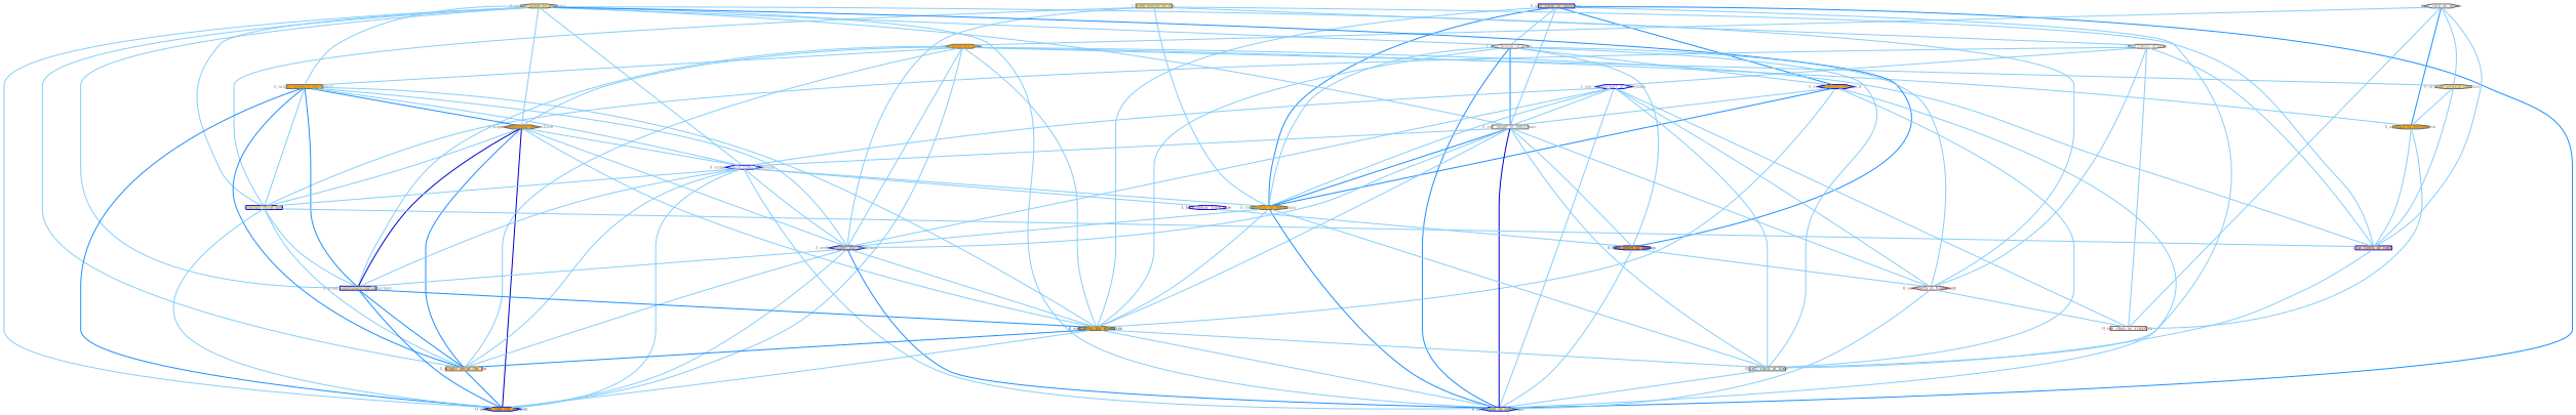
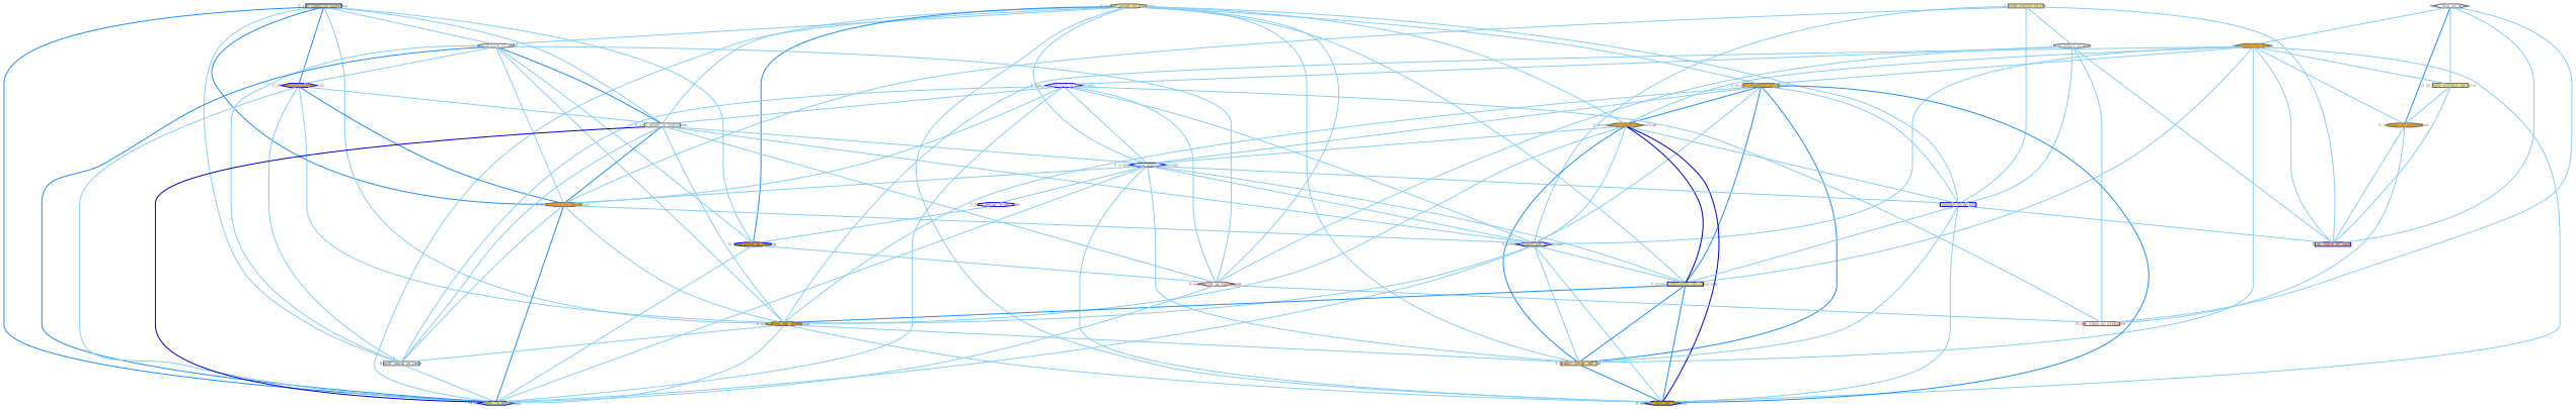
  graph {
    node [color=gray40 fillcolor=khaki fixedsize=true fontcolor="#8b7d6b" fontsize=4 shape=note style=filled]
    edge [color="#87cefa" w=1]
    "0_sell_them_to_landscap " [color=blue height=.06 width=.5]
    "1_seek_servic_of_the " [height=.06 width=.5]
    "0_us_chip_as_brain " [fillcolor=white height=.06 shape=hexagon width=.5]
    "0_us_term_for_train " [fillcolor=orange height=.06 shape=hexagon width=.5]
    "0_acquir_asset_in_transact " [height=.06 shape=octagon width=.5]
    "1_sell_billion_in_asset " [fillcolor=white height=.06 shape=octagon width=.5]
    "1_see_effect_of_eros " [fillcolor=white height=.06 shape=octagon width=.5]
    "0_sell_shipyard_to_outsid " [color=blue fillcolor=orange height=.06 shape=hexagon width=.5]
    "0_acquir_properti_for_resort " [fillcolor=orange height=.06 width=.5]
-   "0_us_logo_without_permiss " [height=.06 shape=octagon width=.5]
+   "0_us_logo_without_permiss " [height=.06 width=.5]
    "1_see_counterpart_at_entitynam " [color=blue fillcolor=white height=.06 shape=hexagon width=.5]
    "0_acquir_entitynam_for_million " [fillcolor=orange height=.06 shape=hexagon width=.5]
    "0_sell_panel_in_entitynam " [fillcolor=white height=.06 width=.5]
    "0_acquir_share_from_entitynam " [color=blue fillcolor=white height=.06 shape=hexagon width=.5]
    "1_acquir_%_of_unit " [color=blue height=.06 width=.5]
    "0_us_rate_as_instrument " [fillcolor=orange height=.06 shape=octagon width=.5]
    "0_sell_servic_to_entitynam " [fillcolor=orange height=.06 shape=octagon width=.5]
    "0_seek_collater_for_entitynam " [color=blue height=.06 shape=hexagon width=.5]
    "0_acquir_entitynam_for_othernum " [color=blue height=.06 width=.5]
    "1_acquir_secur_for_an " [fontcolor="#b22222" height=.06 width=.5]
    "1_us_stock_of_capit " [color=blue fontcolor="#b22222" height=.06 width=.5]
    "1_hold_dollar_from_sale " [color=blue fillcolor=white fontcolor="#b22222" height=.06 shape=octagon width=.5]
    "0_see_anyth_in_fundament " [fillcolor=white fontcolor="#b22222" height=.06 shape=hexagon width=.5]
    "0_see_shop_as_symptom " [fillcolor=white fontcolor="#b22222" height=.06 width=.5]
    "0_sell_divis_for_othernum " [fillcolor=orange fontcolor="#2f4f4f" height=.06 shape=octagon width=.5]
    "0_sell_stock_at_time " [fillcolor=white fontcolor="#2f4f4f" height=.06 width=.5]
    "0_sell_them_in_entitynam " [color=blue fontcolor="#2f4f4f" height=.06 shape=hexagon width=.5]
    "0_acquir_unit_for_million " [color=blue fillcolor=orange fontcolor="#2f4f4f" height=.06 shape=hexagon width=.5]
    "0_hold_asset_in_anticip " [color=blue fillcolor=orange fontcolor="#2f4f4f" height=.06 shape=octagon width=.5]
    subgraph sub_1 {
      "0_sell_them_to_landscap "
      "1_seek_servic_of_the "
      "0_us_chip_as_brain "
      "0_us_term_for_train "
      "0_acquir_asset_in_transact "
      "1_sell_billion_in_asset "
      "1_see_effect_of_eros "
      "0_sell_shipyard_to_outsid "
      "0_acquir_properti_for_resort "
      "0_us_logo_without_permiss "
      "1_see_counterpart_at_entitynam "
      "0_acquir_entitynam_for_million "
      "0_sell_panel_in_entitynam "
      "0_acquir_share_from_entitynam "
      "1_acquir_%_of_unit "
      "0_us_rate_as_instrument "
      "0_sell_servic_to_entitynam "
      "0_seek_collater_for_entitynam "
      "0_acquir_entitynam_for_othernum "
    }
    subgraph sub_2 {
      "1_acquir_secur_for_an "
      "1_us_stock_of_capit "
      "1_hold_dollar_from_sale "
      "0_see_anyth_in_fundament "
      "0_see_shop_as_symptom "
    }
    "0_sell_them_to_landscap " -- "1_sell_billion_in_asset "
    "0_sell_them_to_landscap " -- "0_sell_shipyard_to_outsid " [color="#1e90ff" w=2]
    "0_sell_them_to_landscap " -- "0_sell_panel_in_entitynam "
    "0_sell_them_to_landscap " -- "0_sell_servic_to_entitynam " [color="#1e90ff" w=2]
    "0_sell_them_to_landscap " -- "0_sell_divis_for_othernum "
    "0_sell_them_to_landscap " -- "0_sell_stock_at_time "
    "0_sell_them_to_landscap " -- "0_sell_them_in_entitynam " [color="#1e90ff" w=2]
    "1_seek_servic_of_the " -- "1_see_effect_of_eros "
    "1_seek_servic_of_the " -- "1_acquir_%_of_unit "
    "1_seek_servic_of_the " -- "0_sell_servic_to_entitynam "
    "1_seek_servic_of_the " -- "0_seek_collater_for_entitynam "
    "1_seek_servic_of_the " -- "1_us_stock_of_capit "
    "0_us_chip_as_brain " -- "0_us_term_for_train "
    "0_us_chip_as_brain " -- "0_us_logo_without_permiss "
    "0_us_chip_as_brain " -- "0_us_rate_as_instrument " [color="#1e90ff" w=2]
    "0_us_chip_as_brain " -- "1_us_stock_of_capit "
    "0_us_chip_as_brain " -- "0_see_shop_as_symptom "
    "0_us_term_for_train " -- "0_acquir_properti_for_resort "
    "0_us_term_for_train " -- "0_us_logo_without_permiss "
    "0_us_term_for_train " -- "0_acquir_entitynam_for_million "
    "0_us_term_for_train " -- "0_us_rate_as_instrument "
    "0_us_term_for_train " -- "0_seek_collater_for_entitynam "
    "0_us_term_for_train " -- "0_acquir_entitynam_for_othernum "
    "0_us_term_for_train " -- "1_acquir_secur_for_an "
    "0_us_term_for_train " -- "1_us_stock_of_capit "
    "0_us_term_for_train " -- "0_sell_divis_for_othernum "
    "0_us_term_for_train " -- "0_acquir_unit_for_million "
    "0_acquir_asset_in_transact " -- "1_sell_billion_in_asset "
    "0_acquir_asset_in_transact " -- "0_acquir_properti_for_resort "
    "0_acquir_asset_in_transact " -- "0_acquir_entitynam_for_million "
    "0_acquir_asset_in_transact " -- "0_sell_panel_in_entitynam "
    "0_acquir_asset_in_transact " -- "0_acquir_share_from_entitynam "
    "0_acquir_asset_in_transact " -- "1_acquir_%_of_unit "
    "0_acquir_asset_in_transact " -- "0_acquir_entitynam_for_othernum "
    "0_acquir_asset_in_transact " -- "1_acquir_secur_for_an "
    "0_acquir_asset_in_transact " -- "0_see_anyth_in_fundament "
    "0_acquir_asset_in_transact " -- "0_sell_them_in_entitynam "
    "0_acquir_asset_in_transact " -- "0_acquir_unit_for_million "
    "0_acquir_asset_in_transact " -- "0_hold_asset_in_anticip " [color="#1e90ff" w=2]
    "1_sell_billion_in_asset " -- "0_sell_shipyard_to_outsid "
    "1_sell_billion_in_asset " -- "0_sell_panel_in_entitynam " [color="#1e90ff" w=2]
    "1_sell_billion_in_asset " -- "0_sell_servic_to_entitynam "
    "1_sell_billion_in_asset " -- "0_see_anyth_in_fundament "
    "1_sell_billion_in_asset " -- "0_sell_divis_for_othernum "
    "1_sell_billion_in_asset " -- "0_sell_stock_at_time "
    "1_sell_billion_in_asset " -- "0_sell_them_in_entitynam " [color="#1e90ff" w=2]
    "1_sell_billion_in_asset " -- "0_hold_asset_in_anticip "
    "1_see_effect_of_eros " -- "1_see_counterpart_at_entitynam "
    "1_see_effect_of_eros " -- "1_acquir_%_of_unit "
    "1_see_effect_of_eros " -- "1_us_stock_of_capit "
    "1_see_effect_of_eros " -- "0_see_anyth_in_fundament "
    "1_see_effect_of_eros " -- "0_see_shop_as_symptom "
    "0_sell_shipyard_to_outsid " -- "0_sell_panel_in_entitynam "
    "0_sell_shipyard_to_outsid " -- "0_sell_servic_to_entitynam " [color="#1e90ff" w=2]
    "0_sell_shipyard_to_outsid " -- "0_sell_divis_for_othernum "
    "0_sell_shipyard_to_outsid " -- "0_sell_stock_at_time "
    "0_sell_shipyard_to_outsid " -- "0_sell_them_in_entitynam "
    "0_acquir_properti_for_resort " -- "0_acquir_entitynam_for_million " [color="#1e90ff" w=2]
    "0_acquir_properti_for_resort " -- "0_acquir_share_from_entitynam "
    "0_acquir_properti_for_resort " -- "1_acquir_%_of_unit "
    "0_acquir_properti_for_resort " -- "0_seek_collater_for_entitynam "
    "0_acquir_properti_for_resort " -- "0_acquir_entitynam_for_othernum " [color="#1e90ff" w=2]
    "0_acquir_properti_for_resort " -- "1_acquir_secur_for_an " [color="#1e90ff" w=2]
    "0_acquir_properti_for_resort " -- "0_sell_divis_for_othernum "
    "0_acquir_properti_for_resort " -- "0_acquir_unit_for_million " [color="#1e90ff" w=2]
    "0_us_logo_without_permiss " -- "0_us_rate_as_instrument "
    "0_us_logo_without_permiss " -- "1_us_stock_of_capit "
    "1_see_counterpart_at_entitynam " -- "0_sell_panel_in_entitynam "
    "1_see_counterpart_at_entitynam " -- "0_acquir_share_from_entitynam "
    "1_see_counterpart_at_entitynam " -- "0_sell_servic_to_entitynam "
    "1_see_counterpart_at_entitynam " -- "0_seek_collater_for_entitynam "
    "1_see_counterpart_at_entitynam " -- "0_see_anyth_in_fundament "
    "1_see_counterpart_at_entitynam " -- "0_see_shop_as_symptom "
    "1_see_counterpart_at_entitynam " -- "0_sell_stock_at_time "
    "1_see_counterpart_at_entitynam " -- "0_sell_them_in_entitynam "
    "0_acquir_entitynam_for_million " -- "0_acquir_share_from_entitynam "
    "0_acquir_entitynam_for_million " -- "1_acquir_%_of_unit "
    "0_acquir_entitynam_for_million " -- "0_seek_collater_for_entitynam "
    "0_acquir_entitynam_for_million " -- "0_acquir_entitynam_for_othernum " [color="#0000cd" w=3]
    "0_acquir_entitynam_for_million " -- "1_acquir_secur_for_an " [color="#1e90ff" w=2]
    "0_acquir_entitynam_for_million " -- "0_sell_divis_for_othernum "
    "0_acquir_entitynam_for_million " -- "0_acquir_unit_for_million " [color="#0000cd" w=3]
    "0_sell_panel_in_entitynam " -- "0_acquir_share_from_entitynam "
    "0_sell_panel_in_entitynam " -- "0_sell_servic_to_entitynam " [color="#1e90ff" w=2]
    "0_sell_panel_in_entitynam " -- "0_seek_collater_for_entitynam "
    "0_sell_panel_in_entitynam " -- "0_see_anyth_in_fundament "
    "0_sell_panel_in_entitynam " -- "0_sell_divis_for_othernum "
    "0_sell_panel_in_entitynam " -- "0_sell_stock_at_time "
    "0_sell_panel_in_entitynam " -- "0_sell_them_in_entitynam " [color="#0000cd" w=3]
-   "0_sell_panel_in_entitynam " -- "0_hold_asset_in_anticip "
+   "0_sell_them_to_landscap " -- "0_hold_asset_in_anticip "
    "0_acquir_share_from_entitynam " -- "1_acquir_%_of_unit "
    "0_acquir_share_from_entitynam " -- "0_sell_servic_to_entitynam "
    "0_acquir_share_from_entitynam " -- "0_seek_collater_for_entitynam "
    "0_acquir_share_from_entitynam " -- "0_acquir_entitynam_for_othernum "
    "0_acquir_share_from_entitynam " -- "1_acquir_secur_for_an "
    "0_acquir_share_from_entitynam " -- "1_hold_dollar_from_sale "
    "0_acquir_share_from_entitynam " -- "0_sell_them_in_entitynam "
    "0_acquir_share_from_entitynam " -- "0_acquir_unit_for_million "
    "1_acquir_%_of_unit " -- "0_acquir_entitynam_for_othernum "
    "1_acquir_%_of_unit " -- "1_acquir_secur_for_an "
    "1_acquir_%_of_unit " -- "1_us_stock_of_capit "
    "1_acquir_%_of_unit " -- "0_acquir_unit_for_million "
    "0_us_rate_as_instrument " -- "1_us_stock_of_capit "
    "0_us_rate_as_instrument " -- "0_see_shop_as_symptom "
    "0_sell_servic_to_entitynam " -- "0_seek_collater_for_entitynam "
    "0_sell_servic_to_entitynam " -- "0_sell_divis_for_othernum "
    "0_sell_servic_to_entitynam " -- "0_sell_stock_at_time "
    "0_sell_servic_to_entitynam " -- "0_sell_them_in_entitynam " [color="#1e90ff" w=2]
    "0_seek_collater_for_entitynam " -- "0_acquir_entitynam_for_othernum "
    "0_seek_collater_for_entitynam " -- "1_acquir_secur_for_an "
    "0_seek_collater_for_entitynam " -- "0_sell_divis_for_othernum "
-   "0_seek_collater_for_entitynam " -- "0_sell_them_in_entitynam " [color="#1e90ff"]
+   "0_seek_collater_for_entitynam " -- "0_sell_them_in_entitynam "
    "0_seek_collater_for_entitynam " -- "0_acquir_unit_for_million "
    "0_acquir_entitynam_for_othernum " -- "1_acquir_secur_for_an " [color="#1e90ff" w=2]
    "0_acquir_entitynam_for_othernum " -- "0_sell_divis_for_othernum " [color="#1e90ff" w=2]
    "0_acquir_entitynam_for_othernum " -- "0_acquir_unit_for_million " [color="#1e90ff" w=2]
    "1_acquir_secur_for_an " -- "0_acquir_unit_for_million " [color="#1e90ff" w=2]
-   "1_us_stock_of_capit " -- "0_sell_stock_at_time "
    "1_hold_dollar_from_sale " -- "0_hold_asset_in_anticip "
    "0_see_anyth_in_fundament " -- "0_see_shop_as_symptom "
    "0_see_anyth_in_fundament " -- "0_sell_them_in_entitynam "
-   "0_sell_divis_for_othernum " -- "1_acquir_secur_for_an " [color="#1e90ff"]
+   "0_sell_divis_for_othernum " -- "1_acquir_secur_for_an "
    "0_sell_divis_for_othernum " -- "0_sell_stock_at_time "
    "0_sell_divis_for_othernum " -- "0_sell_them_in_entitynam "
    "0_sell_divis_for_othernum " -- "0_acquir_unit_for_million "
    "0_sell_stock_at_time " -- "0_sell_them_in_entitynam "
    "0_hold_asset_in_anticip " -- "0_see_anyth_in_fundament "
    "0_hold_asset_in_anticip " -- "0_sell_them_in_entitynam "
  }
